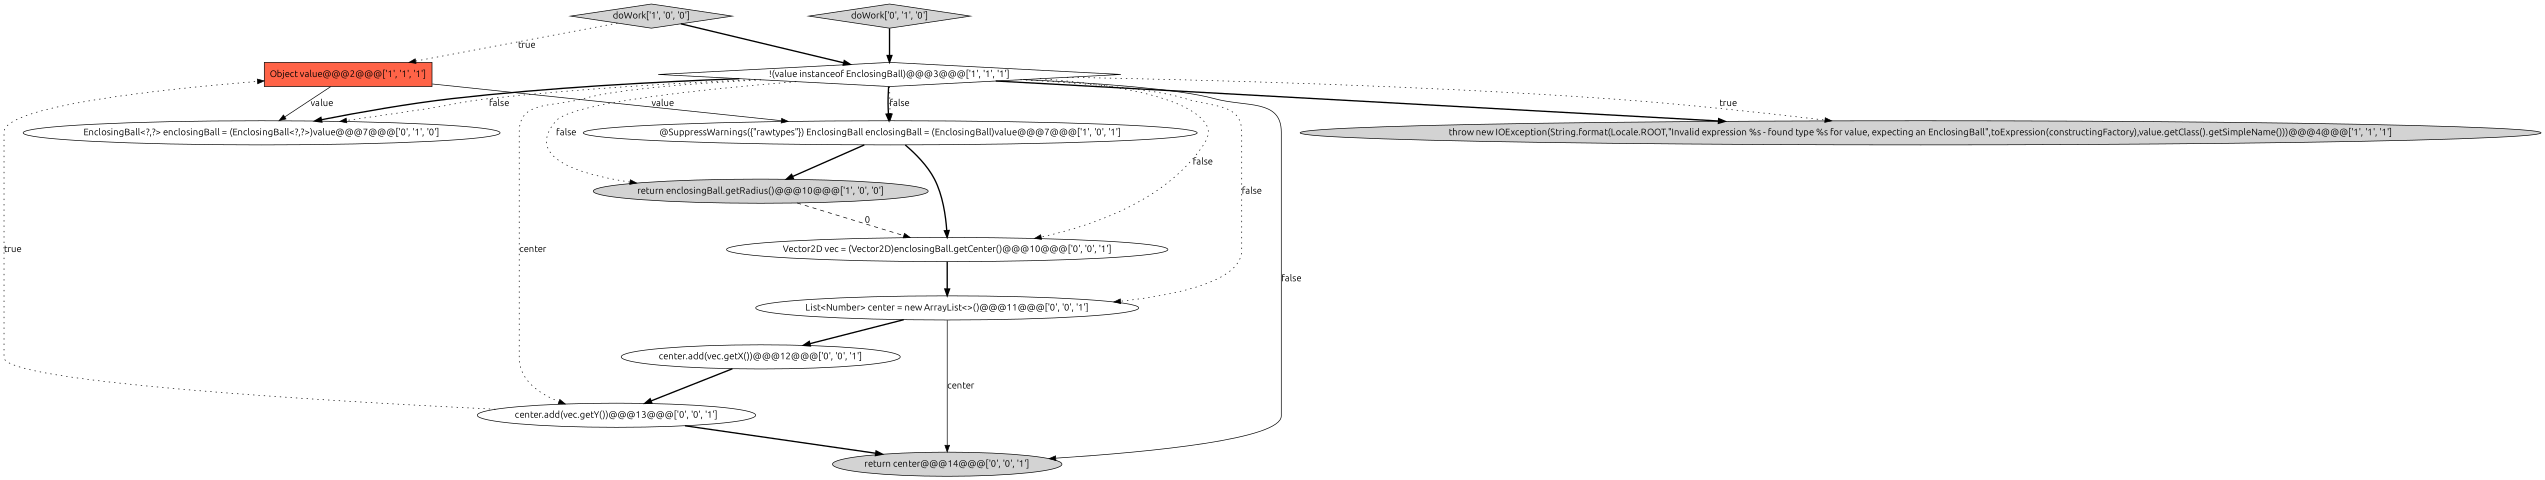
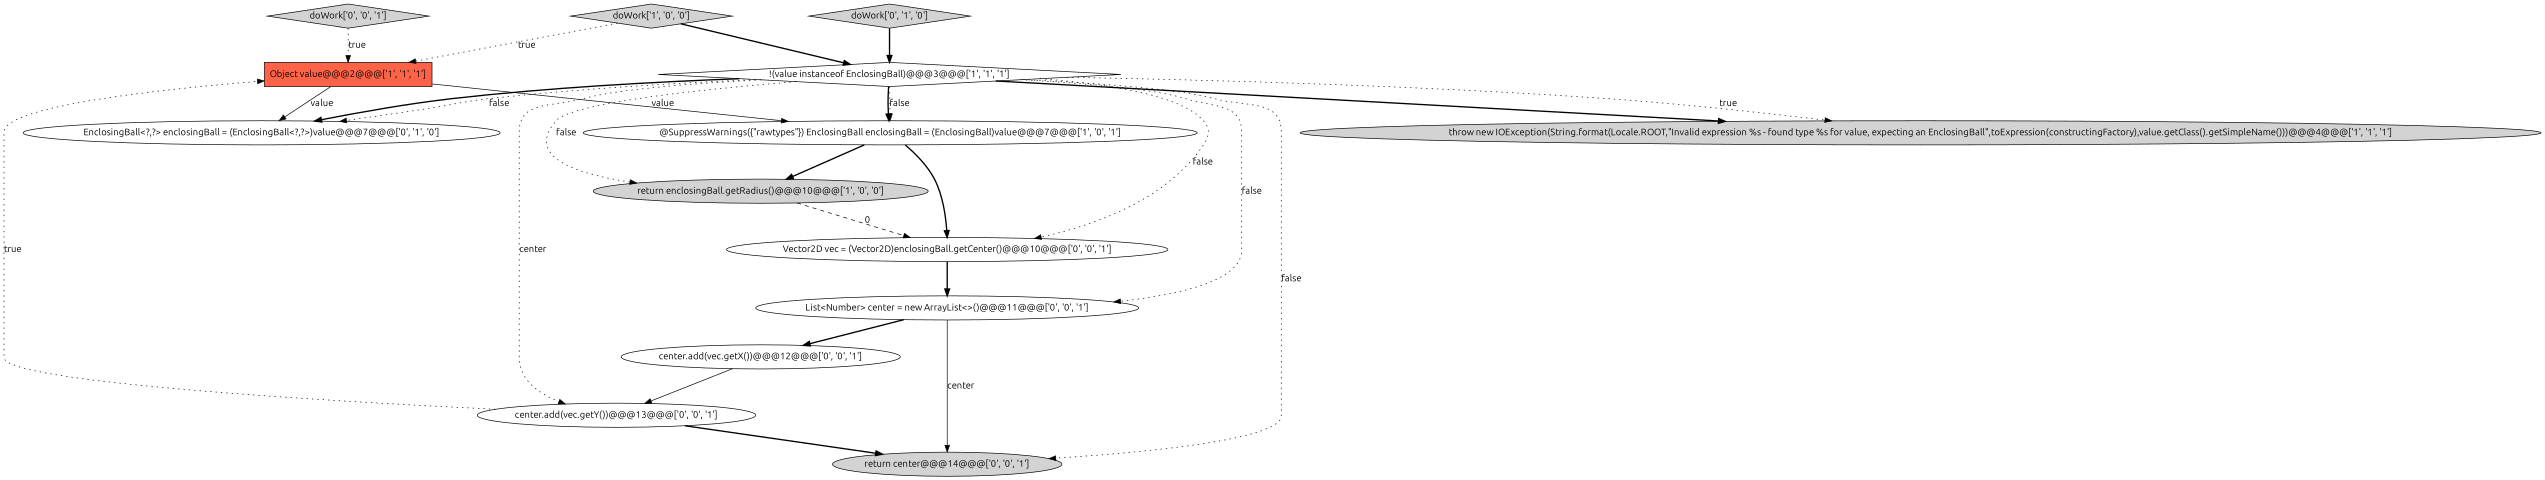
  digraph {
    fontname=Ubuntu
    node [fillcolor=white fontname=Ubuntu shape=ellipse style=filled]
    edge [fontname=Ubuntu style=dotted]
+   n1 [fillcolor=lightgray label="doWork['0', '0', '1']" shape=diamond]
    n2 [fillcolor=tomato label="Object value@@@2@@@['1', '1', '1']" shape=box]
    n3 [label="EnclosingBall<?,?> enclosingBall = (EnclosingBall<?,?>)value@@@7@@@['0', '1', '0']"]
    n4 [label="@SuppressWarnings({\"rawtypes\"}) EnclosingBall enclosingBall = (EnclosingBall)value@@@7@@@['1', '0', '1']"]
    n5 [label="!(value instanceof EnclosingBall)@@@3@@@['1', '1', '1']" shape=diamond]
    n6 [fillcolor=lightgray label="throw new IOException(String.format(Locale.ROOT,\"Invalid expression %s - found type %s for value, expecting an EnclosingBall\",toExpression(constructingFactory),value.getClass().getSimpleName()))@@@4@@@['1', '1', '1']"]
    n7 [fillcolor=lightgray label="return center@@@14@@@['0', '0', '1']"]
    n8 [label="center.add(vec.getY())@@@13@@@['0', '0', '1']"]
    n9 [label="Vector2D vec = (Vector2D)enclosingBall.getCenter()@@@10@@@['0', '0', '1']"]
    n10 [label="List<Number> center = new ArrayList<>()@@@11@@@['0', '0', '1']"]
    n11 [fillcolor=lightgray label="return enclosingBall.getRadius()@@@10@@@['1', '0', '0']"]
    n12 [fillcolor=lightgray label="doWork['0', '1', '0']" shape=diamond]
    n13 [label="center.add(vec.getX())@@@12@@@['0', '0', '1']"]
    n14 [fillcolor=lightgray label="doWork['1', '0', '0']" shape=diamond]
+   n1 -> n2 [label=true]
    n2 -> n3 [label=value style=solid]
    n2 -> n4 [label=value style=solid]
    n4 -> n9 [style=bold]
    n4 -> n11 [style=bold]
    n5 -> n3 [style=bold]
    n5 -> n3 [label=false]
    n5 -> n4 [label=false]
    n5 -> n4 [style=bold]
    n5 -> n6 [label=true]
    n5 -> n6 [style=bold]
-   n5 -> n7 [label=false style=solid]
+   n5 -> n7 [label=false]
    n5 -> n8 [label=center]
    n5 -> n9 [label=false]
    n5 -> n10 [label=false]
    n5 -> n11 [label=false]
    n8 -> n2 [label=true]
    n8 -> n7 [style=bold]
    n9 -> n10 [style=bold]
    n10 -> n7 [label=center style=solid]
    n10 -> n13 [style=bold]
    n11 -> n9 [label=0 style=dashed]
    n12 -> n5 [style=bold]
-   n13 -> n8 [style=bold]
+   n13 -> n8 [style=solid]
    n14 -> n2 [label=true]
    n14 -> n5 [style=bold]
  }
